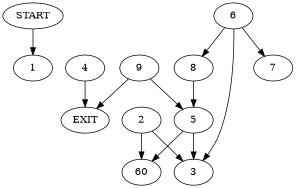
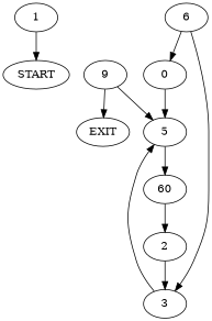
  digraph {
    n1 [label=START]
    1
    n3 [label=EXIT]
    2
    3
    5
-   4
    n8 [label=60]
    6
-   7
-   8
+   8 [label=0]
    9
-   n1 -> 1
+   1 -> n1
    2 -> 3
-   5 -> 3
+   3 -> 5
    5 -> n8
-   4 -> n3
-   2 -> n8
+   n8 -> 2
    6 -> 3
-   6 -> 7
    6 -> 8
    8 -> 5
    9 -> n3
    9 -> 5
  }
